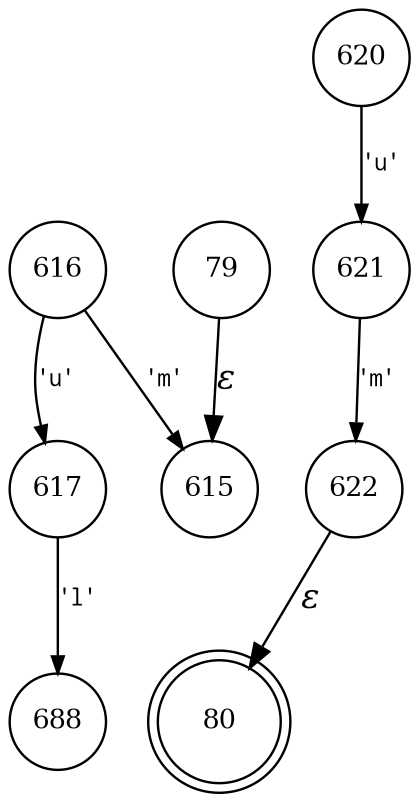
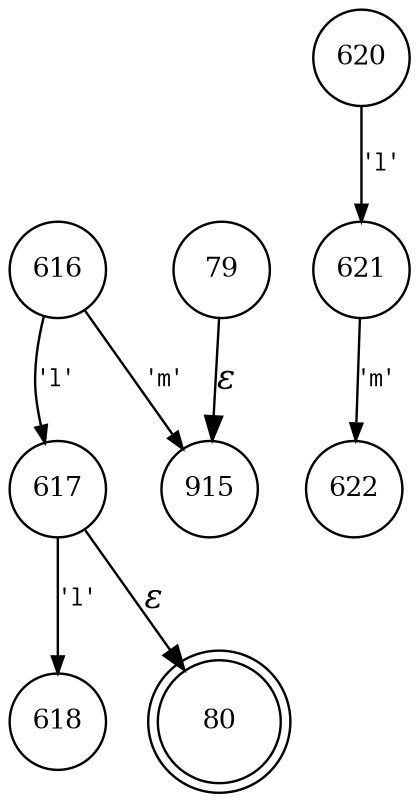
  digraph {
    rankdir=TB
    node [fixedsize=true fontsize=11 shape=circle peripheries=1]
    edge [arrowhead=normal arrowsize=.7 fontname=Courier fontsize=11]
    n1 [label=80 shape=doublecircle width=.6 peripheries=""]
-   n2 [label=615 width=.55]
+   n2 [label=915 width=.55]
    n3 [label=616 width=.55]
    n4 [label=617 width=.55]
-   n5 [label=688 width=.55]
+   n5 [label=618 width=.55]
    n6 [label=620 width=.55]
    n7 [label=621 width=.55]
    n8 [label=622 width=.55]
    n9 [label=79 width=.55]
    n3 -> n2 [label="'m'"]
-   n3 -> n4 [label="'u'"]
+   n3 -> n4 [label="'l'"]
    n4 -> n5 [label="'l'"]
-   n6 -> n7 [label="'u'"]
+   n6 -> n7 [label="'l'"]
    n7 -> n8 [label="'m'"]
-   n8 -> n1 [fontname="Times-Italic" label="&epsilon;" arrowhead="" arrowsize="" fontsize=""]
+   n4 -> n1 [fontname="Times-Italic" label="&epsilon;" arrowhead="" arrowsize="" fontsize=""]
    n9 -> n2 [fontname="Times-Italic" label="&epsilon;" arrowhead="" arrowsize="" fontsize=""]
  }
